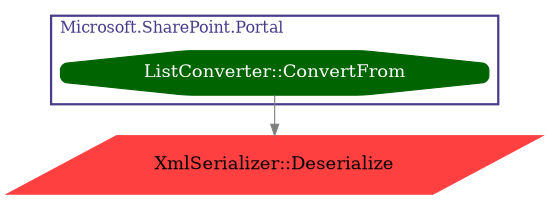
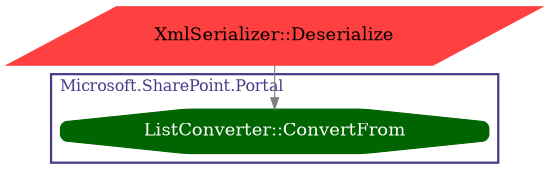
  digraph {
    node [fontsize=16]
    n1 [color=darkgreen fillcolor=darkgreen fontcolor=white label="ListConverter::ConvertFrom" shape=octagon style="filled, rounded"]
    n2 [color=brown1 fillcolor=brown1 label="XmlSerializer::Deserialize" shape=parallelogram style=filled]
    subgraph cluster_1 {
      color=darkslateblue
      fontcolor=darkslateblue
      label="Microsoft.SharePoint.Portal"
      labeljust=l
      penwidth=2
      n1
    }
-   n1 -> n2 [color=gray50]
+   n2 -> n1 [color=gray50]
  }
